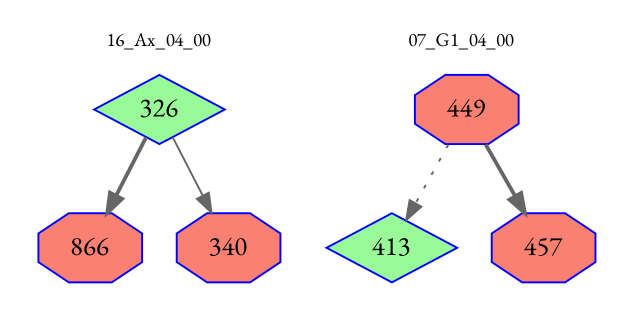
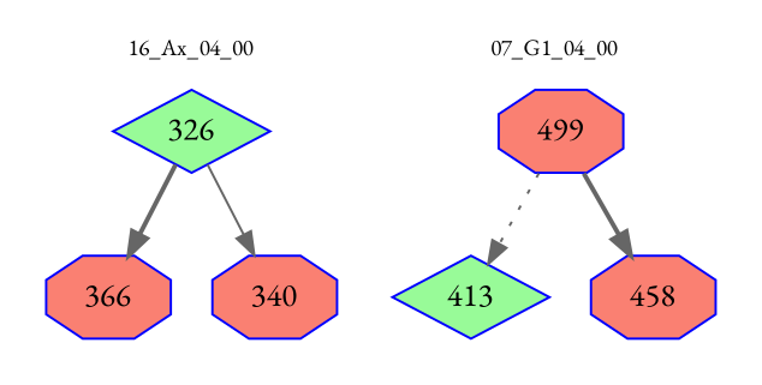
  digraph {
    fontname="EB Garamond"
    node [color=blue fillcolor=salmon fontname="EB Garamond" shape=octagon style=filled]
    edge [color=gray40 fontname="EB Garamond" style=bold]
    n1 [fillcolor=palegreen label=326 shape=diamond]
-   n2 [label=866]
+   n2 [label=366]
    n3 [label=340]
-   n4 [label=449]
+   n4 [label=499]
    n5 [fillcolor=palegreen label=413 shape=diamond]
-   n6 [label=457]
+   n6 [label=458]
    subgraph cluster_1 {
      color=white
      fontsize=10
      label="16_Ax_04_00"
      n1
      n2
      n3
    }
    subgraph cluster_2 {
      color=white
      fontsize=10
      label="07_G1_04_00"
      n4
      n5
      n6
    }
    n1 -> n2
    n1 -> n3 [style=solid]
    n4 -> n5 [style=dotted]
    n4 -> n6
  }
